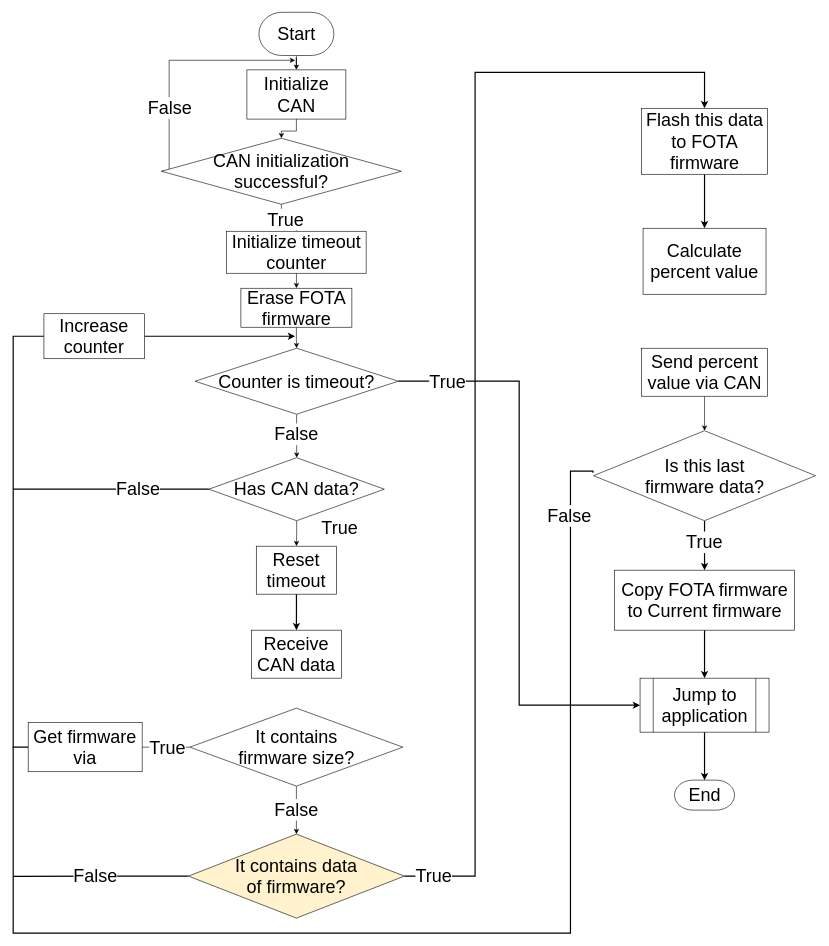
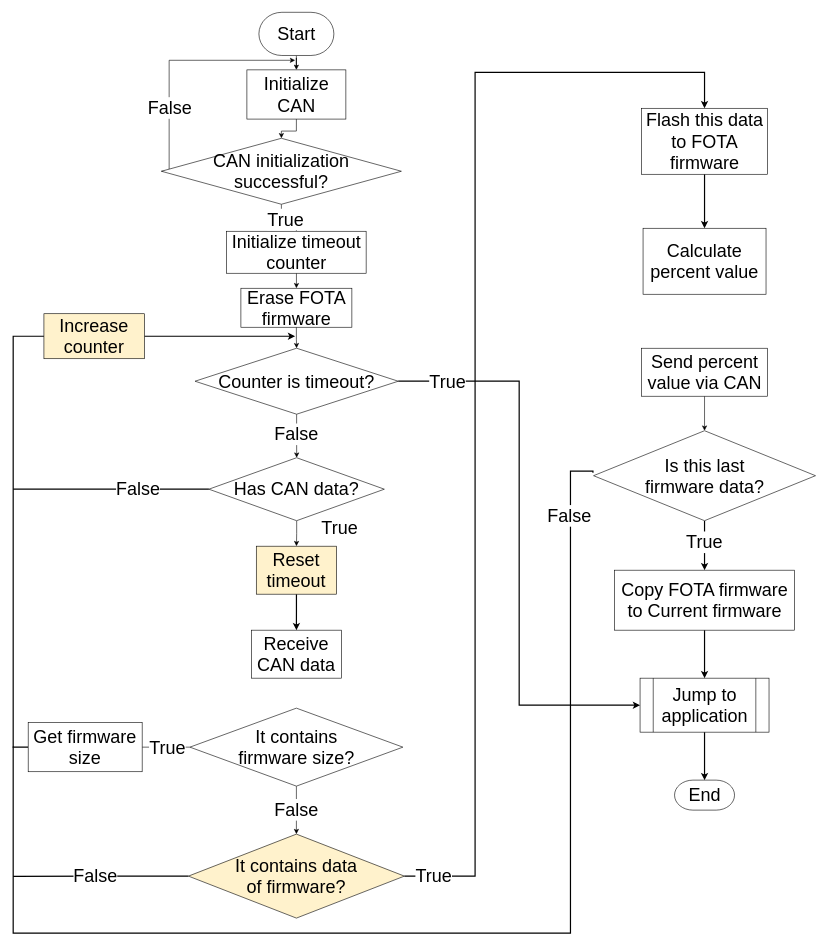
  <mxCell id="0" />
  <mxCell id="1" parent="0" />
  <mxCell id="2" value="" style="edgeStyle=orthogonalEdgeStyle;rounded=0;orthogonalLoop=1;jettySize=auto;html=1;fontStyle=0;fontSize=30;" parent="1" source="3" target="5" edge="1"><mxGeometry relative="1" as="geometry" /></mxCell>
  <mxCell id="3" value="&lt;font style=&quot;font-size: 30px;&quot;&gt;Start&lt;/font&gt;" style="whiteSpace=wrap;html=1;strokeWidth=1;shape=mxgraph.flowchart.terminator;fontSize=30;fontStyle=0;fontFamily=Helvetica;" parent="1" vertex="1"><mxGeometry x="430.62" y="20" width="125" height="72" as="geometry" /></mxCell>
  <mxCell id="4" style="edgeStyle=orthogonalEdgeStyle;rounded=0;orthogonalLoop=1;jettySize=auto;html=1;exitX=0.5;exitY=1;exitDx=0;exitDy=0;entryX=0.5;entryY=0;entryDx=0;entryDy=0;" parent="1" source="5" target="56" edge="1"><mxGeometry relative="1" as="geometry" /></mxCell>
  <mxCell id="5" value="&lt;font style=&quot;font-size: 30px;&quot;&gt;Initialize CAN&lt;/font&gt;" style="whiteSpace=wrap;html=1;fontSize=30;fontStyle=0;fontFamily=Helvetica;" parent="1" vertex="1"><mxGeometry x="410.62" y="116" width="165" height="82" as="geometry" /></mxCell>
  <mxCell id="6" value="" style="edgeStyle=orthogonalEdgeStyle;rounded=0;orthogonalLoop=1;jettySize=auto;html=1;fontStyle=0;fontSize=30;" parent="1" source="10" target="36" edge="1"><mxGeometry relative="1" as="geometry" /></mxCell>
  <mxCell id="7" value="True" style="edgeLabel;html=1;align=center;verticalAlign=middle;resizable=0;points=[];fontSize=30;fontStyle=0" parent="6" vertex="1" connectable="0"><mxGeometry x="-0.111" y="1" relative="1" as="geometry"><mxPoint x="70" y="-8" as="offset" /></mxGeometry></mxCell>
  <mxCell id="8" style="edgeStyle=orthogonalEdgeStyle;rounded=0;orthogonalLoop=1;jettySize=auto;html=1;exitX=0;exitY=0.5;exitDx=0;exitDy=0;exitPerimeter=0;endArrow=none;endFill=0;fontStyle=0;fontSize=30;strokeWidth=2;" parent="1" source="10" edge="1"><mxGeometry relative="1" as="geometry"><mxPoint x="21" y="815" as="targetPoint" /></mxGeometry></mxCell>
  <mxCell id="9" value="False" style="edgeLabel;html=1;align=center;verticalAlign=middle;resizable=0;points=[];fontSize=30;fontStyle=0" parent="8" vertex="1" connectable="0"><mxGeometry x="-0.27" y="-1" relative="1" as="geometry"><mxPoint as="offset" /></mxGeometry></mxCell>
  <mxCell id="10" value="Has CAN data?" style="rounded=0;whiteSpace=wrap;html=1;strokeWidth=1;shape=mxgraph.flowchart.decision;fontSize=30;fontStyle=0;fontFamily=Helvetica;" parent="1" vertex="1"><mxGeometry x="347.25" y="762.5" width="292.5" height="105" as="geometry" /></mxCell>
  <mxCell id="11" value="" style="edgeStyle=orthogonalEdgeStyle;rounded=0;orthogonalLoop=1;jettySize=auto;html=1;fontStyle=0;fontSize=30;endArrow=none;endFill=0;" parent="1" source="15" target="17" edge="1"><mxGeometry relative="1" as="geometry" /></mxCell>
  <mxCell id="12" value="True" style="edgeLabel;html=1;align=center;verticalAlign=middle;resizable=0;points=[];fontSize=30;fontStyle=0" parent="11" vertex="1" connectable="0"><mxGeometry x="-0.042" relative="1" as="geometry"><mxPoint as="offset" /></mxGeometry></mxCell>
  <mxCell id="13" value="" style="edgeStyle=orthogonalEdgeStyle;rounded=0;orthogonalLoop=1;jettySize=auto;html=1;" parent="1" source="15" target="22" edge="1"><mxGeometry relative="1" as="geometry" /></mxCell>
  <mxCell id="14" value="False" style="edgeLabel;html=1;align=center;verticalAlign=middle;resizable=0;points=[];fontSize=30;" parent="13" vertex="1" connectable="0"><mxGeometry x="-0.056" y="-1" relative="1" as="geometry"><mxPoint as="offset" /></mxGeometry></mxCell>
  <mxCell id="15" value="It contains&lt;br style=&quot;font-size: 30px;&quot;&gt;firmware size?" style="rhombus;whiteSpace=wrap;html=1;fontSize=30;fontStyle=0;fontFamily=Helvetica;" parent="1" vertex="1"><mxGeometry x="315.63" y="1180" width="355" height="130" as="geometry" /></mxCell>
  <mxCell id="16" style="edgeStyle=orthogonalEdgeStyle;rounded=0;orthogonalLoop=1;jettySize=auto;html=1;exitX=0;exitY=0.5;exitDx=0;exitDy=0;entryX=0;entryY=0.5;entryDx=0;entryDy=0;endArrow=none;endFill=0;fontStyle=0;fontSize=30;strokeWidth=2;" parent="1" source="17" target="50" edge="1"><mxGeometry relative="1" as="geometry"><Array as="points"><mxPoint x="21" y="1245" /><mxPoint x="21" y="560" /></Array></mxGeometry></mxCell>
- <mxCell id="17" value="Get firmware via" style="rounded=0;whiteSpace=wrap;html=1;fontSize=30;fontStyle=0;fontFamily=Helvetica;" parent="1" vertex="1"><mxGeometry x="46" y="1204" width="190" height="82" as="geometry" /></mxCell>
+ <mxCell id="17" value="Get firmware size" style="rounded=0;whiteSpace=wrap;html=1;fontSize=30;fontStyle=0;fontFamily=Helvetica;" parent="1" vertex="1"><mxGeometry x="46" y="1204" width="190" height="82" as="geometry" /></mxCell>
  <mxCell id="18" style="edgeStyle=orthogonalEdgeStyle;rounded=0;orthogonalLoop=1;jettySize=auto;html=1;exitX=1;exitY=0.5;exitDx=0;exitDy=0;entryX=0.5;entryY=0;entryDx=0;entryDy=0;fontStyle=0;fontSize=30;strokeWidth=2;" parent="1" source="22" target="24" edge="1"><mxGeometry relative="1" as="geometry"><Array as="points"><mxPoint x="791" y="1460" /><mxPoint x="791" y="120" /><mxPoint x="1174" y="120" /></Array></mxGeometry></mxCell>
  <mxCell id="19" value="True" style="edgeLabel;html=1;align=center;verticalAlign=middle;resizable=0;points=[];fontSize=30;fontStyle=0" parent="18" vertex="1" connectable="0"><mxGeometry x="-0.928" y="2" relative="1" as="geometry"><mxPoint x="-20" as="offset" /></mxGeometry></mxCell>
  <mxCell id="20" style="edgeStyle=orthogonalEdgeStyle;rounded=0;orthogonalLoop=1;jettySize=auto;html=1;exitX=0;exitY=0.5;exitDx=0;exitDy=0;endArrow=none;endFill=0;fontStyle=0;strokeWidth=2;" parent="1" source="22" edge="1"><mxGeometry relative="1" as="geometry"><mxPoint x="21" y="1460.391" as="targetPoint" /></mxGeometry></mxCell>
  <mxCell id="21" value="False" style="edgeLabel;html=1;align=center;verticalAlign=middle;resizable=0;points=[];fontStyle=0;fontSize=30;" parent="20" vertex="1" connectable="0"><mxGeometry x="0.219" relative="1" as="geometry"><mxPoint x="22" y="-1" as="offset" /></mxGeometry></mxCell>
  <mxCell id="22" value="It contains data&lt;br style=&quot;font-size: 30px;&quot;&gt;of firmware?" style="rhombus;whiteSpace=wrap;html=1;fontSize=30;fontStyle=0;fontFamily=Helvetica;fillColor=#fff2cc;" parent="1" vertex="1"><mxGeometry x="313.13" y="1390" width="360" height="140" as="geometry" /></mxCell>
  <mxCell id="23" value="" style="edgeStyle=orthogonalEdgeStyle;rounded=0;orthogonalLoop=1;jettySize=auto;html=1;fontStyle=0;fontSize=30;strokeWidth=2;" parent="1" source="24" target="39" edge="1"><mxGeometry relative="1" as="geometry" /></mxCell>
  <mxCell id="24" value="Flash this data to FOTA firmware" style="rounded=0;whiteSpace=wrap;html=1;fontSize=30;fontStyle=0;fontFamily=Helvetica;" parent="1" vertex="1"><mxGeometry x="1068.5" y="180" width="210" height="110" as="geometry" /></mxCell>
  <mxCell id="25" value="" style="edgeStyle=orthogonalEdgeStyle;rounded=0;orthogonalLoop=1;jettySize=auto;html=1;fontStyle=0;fontSize=30;strokeWidth=2;" parent="1" source="26" target="27" edge="1"><mxGeometry relative="1" as="geometry" /></mxCell>
  <mxCell id="26" value="Jump to application" style="shape=process;whiteSpace=wrap;html=1;backgroundOutline=1;fontSize=30;fontStyle=0;fontFamily=Helvetica;" parent="1" vertex="1"><mxGeometry x="1066" y="1130" width="215" height="90" as="geometry" /></mxCell>
  <mxCell id="27" value="End" style="whiteSpace=wrap;html=1;strokeWidth=1;shape=mxgraph.flowchart.terminator;fontSize=30;fontStyle=0;fontFamily=Helvetica;" parent="1" vertex="1"><mxGeometry x="1123.5" y="1300" width="100" height="50" as="geometry" /></mxCell>
  <mxCell id="28" value="" style="edgeStyle=orthogonalEdgeStyle;rounded=0;orthogonalLoop=1;jettySize=auto;html=1;fontStyle=0;fontSize=30;" parent="1" source="29" target="38" edge="1"><mxGeometry relative="1" as="geometry" /></mxCell>
  <mxCell id="29" value="Initialize timeout counter" style="whiteSpace=wrap;html=1;fontSize=30;fontStyle=0;fontFamily=Helvetica;" parent="1" vertex="1"><mxGeometry x="376.87" y="385" width="232.5" height="70" as="geometry" /></mxCell>
  <mxCell id="30" value="" style="edgeStyle=orthogonalEdgeStyle;rounded=0;orthogonalLoop=1;jettySize=auto;html=1;fontStyle=0;fontSize=30;" parent="1" source="34" target="10" edge="1"><mxGeometry relative="1" as="geometry" /></mxCell>
  <mxCell id="31" value="False" style="edgeLabel;html=1;align=center;verticalAlign=middle;resizable=0;points=[];fontSize=30;fontStyle=0" parent="30" vertex="1" connectable="0"><mxGeometry x="-0.12" y="-1" relative="1" as="geometry"><mxPoint as="offset" /></mxGeometry></mxCell>
  <mxCell id="32" style="edgeStyle=orthogonalEdgeStyle;rounded=0;orthogonalLoop=1;jettySize=auto;html=1;exitX=1;exitY=0.5;exitDx=0;exitDy=0;exitPerimeter=0;entryX=0;entryY=0.5;entryDx=0;entryDy=0;fontStyle=0;fontSize=30;strokeWidth=2;" parent="1" source="34" target="26" edge="1"><mxGeometry relative="1" as="geometry" /></mxCell>
  <mxCell id="33" value="True" style="edgeLabel;html=1;align=center;verticalAlign=middle;resizable=0;points=[];fontStyle=0;fontSize=30;" parent="32" vertex="1" connectable="0"><mxGeometry x="-0.825" y="1" relative="1" as="geometry"><mxPoint x="-1" as="offset" /></mxGeometry></mxCell>
  <mxCell id="34" value="Counter is timeout?" style="whiteSpace=wrap;html=1;strokeWidth=1;shape=mxgraph.flowchart.decision;fontSize=30;fontStyle=0;fontFamily=Helvetica;" parent="1" vertex="1"><mxGeometry x="324.13" y="580" width="338.75" height="110" as="geometry" /></mxCell>
  <mxCell id="35" value="" style="edgeStyle=orthogonalEdgeStyle;rounded=0;orthogonalLoop=1;jettySize=auto;html=1;fontStyle=0;fontSize=30;strokeWidth=2;" parent="1" source="36" target="51" edge="1"><mxGeometry relative="1" as="geometry" /></mxCell>
- <mxCell id="36" value="Reset timeout" style="whiteSpace=wrap;html=1;fontSize=30;fontStyle=0;fontFamily=Helvetica;" parent="1" vertex="1"><mxGeometry x="426.25" y="910" width="133.75" height="80" as="geometry" /></mxCell>
+ <mxCell id="36" value="Reset timeout" style="whiteSpace=wrap;html=1;fontSize=30;fontStyle=0;fontFamily=Helvetica;fillColor=#fff2cc;" parent="1" vertex="1"><mxGeometry x="426.25" y="910" width="133.75" height="80" as="geometry" /></mxCell>
  <mxCell id="37" value="" style="edgeStyle=orthogonalEdgeStyle;rounded=0;orthogonalLoop=1;jettySize=auto;html=1;fontStyle=0;fontSize=30;" parent="1" source="38" target="34" edge="1"><mxGeometry relative="1" as="geometry" /></mxCell>
  <mxCell id="38" value="Erase FOTA firmware" style="whiteSpace=wrap;html=1;fontSize=30;fontStyle=0;fontFamily=Helvetica;" parent="1" vertex="1"><mxGeometry x="400.62" y="480" width="185" height="65" as="geometry" /></mxCell>
  <mxCell id="39" value="Calculate percent value" style="rounded=0;whiteSpace=wrap;html=1;fontSize=30;fontStyle=0;fontFamily=Helvetica;" parent="1" vertex="1"><mxGeometry x="1071" y="380" width="205" height="110" as="geometry" /></mxCell>
  <mxCell id="40" value="" style="edgeStyle=orthogonalEdgeStyle;rounded=0;orthogonalLoop=1;jettySize=auto;html=1;fontStyle=0;fontSize=30;" parent="1" source="41" target="46" edge="1"><mxGeometry relative="1" as="geometry" /></mxCell>
  <mxCell id="41" value="Send percent value via CAN" style="rounded=0;whiteSpace=wrap;html=1;fontSize=30;fontStyle=0;fontFamily=Helvetica;" parent="1" vertex="1"><mxGeometry x="1068.5" y="580" width="210" height="80" as="geometry" /></mxCell>
  <mxCell id="42" value="" style="edgeStyle=orthogonalEdgeStyle;rounded=0;orthogonalLoop=1;jettySize=auto;html=1;fontStyle=0;fontSize=30;strokeWidth=2;" parent="1" source="46" target="48" edge="1"><mxGeometry relative="1" as="geometry" /></mxCell>
  <mxCell id="43" value="True" style="edgeLabel;html=1;align=center;verticalAlign=middle;resizable=0;points=[];fontSize=30;fontStyle=0" parent="42" vertex="1" connectable="0"><mxGeometry x="-0.158" y="-1" relative="1" as="geometry"><mxPoint as="offset" /></mxGeometry></mxCell>
  <mxCell id="44" style="edgeStyle=orthogonalEdgeStyle;rounded=0;orthogonalLoop=1;jettySize=auto;html=1;exitX=0;exitY=0.5;exitDx=0;exitDy=0;endArrow=none;endFill=0;fontStyle=0;fontSize=30;strokeWidth=2;" parent="1" edge="1"><mxGeometry relative="1" as="geometry"><mxPoint x="20" y="1245" as="targetPoint" /><Array as="points"><mxPoint x="987" y="785" /><mxPoint x="950" y="785" /><mxPoint x="950" y="1555" /><mxPoint x="21" y="1555" /><mxPoint x="21" y="1245" /><mxPoint x="20" y="1245" /></Array><mxPoint x="987.5" y="787.5" as="sourcePoint" /></mxGeometry></mxCell>
  <mxCell id="45" value="False" style="edgeLabel;html=1;align=center;verticalAlign=middle;resizable=0;points=[];fontSize=30;fontStyle=0" parent="44" vertex="1" connectable="0"><mxGeometry x="-0.89" y="-3" relative="1" as="geometry"><mxPoint as="offset" /></mxGeometry></mxCell>
  <mxCell id="46" value="Is this last&lt;br style=&quot;font-size: 30px;&quot;&gt;firmware data?" style="rhombus;whiteSpace=wrap;html=1;fontSize=30;fontStyle=0;fontFamily=Helvetica;" parent="1" vertex="1"><mxGeometry x="988.5" y="717.5" width="370" height="150" as="geometry" /></mxCell>
  <mxCell id="47" value="" style="edgeStyle=orthogonalEdgeStyle;rounded=0;orthogonalLoop=1;jettySize=auto;html=1;fontStyle=0;fontSize=30;strokeWidth=2;" parent="1" source="48" target="26" edge="1"><mxGeometry relative="1" as="geometry" /></mxCell>
  <mxCell id="48" value="Copy FOTA firmware to Current firmware" style="rounded=0;whiteSpace=wrap;html=1;fontSize=30;fontStyle=0;fontFamily=Helvetica;" parent="1" vertex="1"><mxGeometry x="1023.5" y="950" width="300" height="100" as="geometry" /></mxCell>
  <mxCell id="49" style="edgeStyle=orthogonalEdgeStyle;rounded=0;orthogonalLoop=1;jettySize=auto;html=1;exitX=1;exitY=0.5;exitDx=0;exitDy=0;fontStyle=0;fontSize=30;strokeWidth=2;" parent="1" source="50" edge="1"><mxGeometry relative="1" as="geometry"><mxPoint x="491" y="560" as="targetPoint" /></mxGeometry></mxCell>
- <mxCell id="50" value="Increase counter" style="whiteSpace=wrap;html=1;fontSize=30;fontStyle=0;fontFamily=Helvetica;" parent="1" vertex="1"><mxGeometry x="72.25" y="522.5" width="167.5" height="75" as="geometry" /></mxCell>
+ <mxCell id="50" value="Increase counter" style="whiteSpace=wrap;html=1;fontSize=30;fontStyle=0;fontFamily=Helvetica;fillColor=#fff2cc;" parent="1" vertex="1"><mxGeometry x="72.25" y="522.5" width="167.5" height="75" as="geometry" /></mxCell>
  <mxCell id="51" value="Receive CAN data" style="whiteSpace=wrap;html=1;fontSize=30;fontStyle=0;fontFamily=Helvetica;" parent="1" vertex="1"><mxGeometry x="418.13" y="1050" width="150" height="80" as="geometry" /></mxCell>
  <mxCell id="52" style="edgeStyle=orthogonalEdgeStyle;rounded=0;orthogonalLoop=1;jettySize=auto;html=1;exitX=0;exitY=0.5;exitDx=0;exitDy=0;" parent="1" source="56" edge="1"><mxGeometry relative="1" as="geometry"><mxPoint x="491" y="100" as="targetPoint" /><Array as="points"><mxPoint x="281" y="285" /><mxPoint x="281" y="100" /></Array></mxGeometry></mxCell>
  <mxCell id="53" value="False" style="edgeLabel;html=1;align=center;verticalAlign=middle;resizable=0;points=[];fontSize=30;" parent="52" vertex="1" connectable="0"><mxGeometry x="-0.417" relative="1" as="geometry"><mxPoint as="offset" /></mxGeometry></mxCell>
  <mxCell id="54" style="edgeStyle=orthogonalEdgeStyle;rounded=0;orthogonalLoop=1;jettySize=auto;html=1;exitX=0.5;exitY=1;exitDx=0;exitDy=0;entryX=0.5;entryY=0;entryDx=0;entryDy=0;" parent="1" source="56" target="29" edge="1"><mxGeometry relative="1" as="geometry" /></mxCell>
  <mxCell id="55" value="True" style="edgeLabel;html=1;align=center;verticalAlign=middle;resizable=0;points=[];fontSize=30;" parent="54" vertex="1" connectable="0"><mxGeometry x="-0.181" y="-2" relative="1" as="geometry"><mxPoint as="offset" /></mxGeometry></mxCell>
  <mxCell id="56" value="CAN initialization&lt;br style=&quot;font-size: 30px;&quot;&gt;successful?" style="rhombus;whiteSpace=wrap;html=1;fontSize=30;" parent="1" vertex="1"><mxGeometry x="268.12" y="230" width="400" height="110" as="geometry" /></mxCell>
